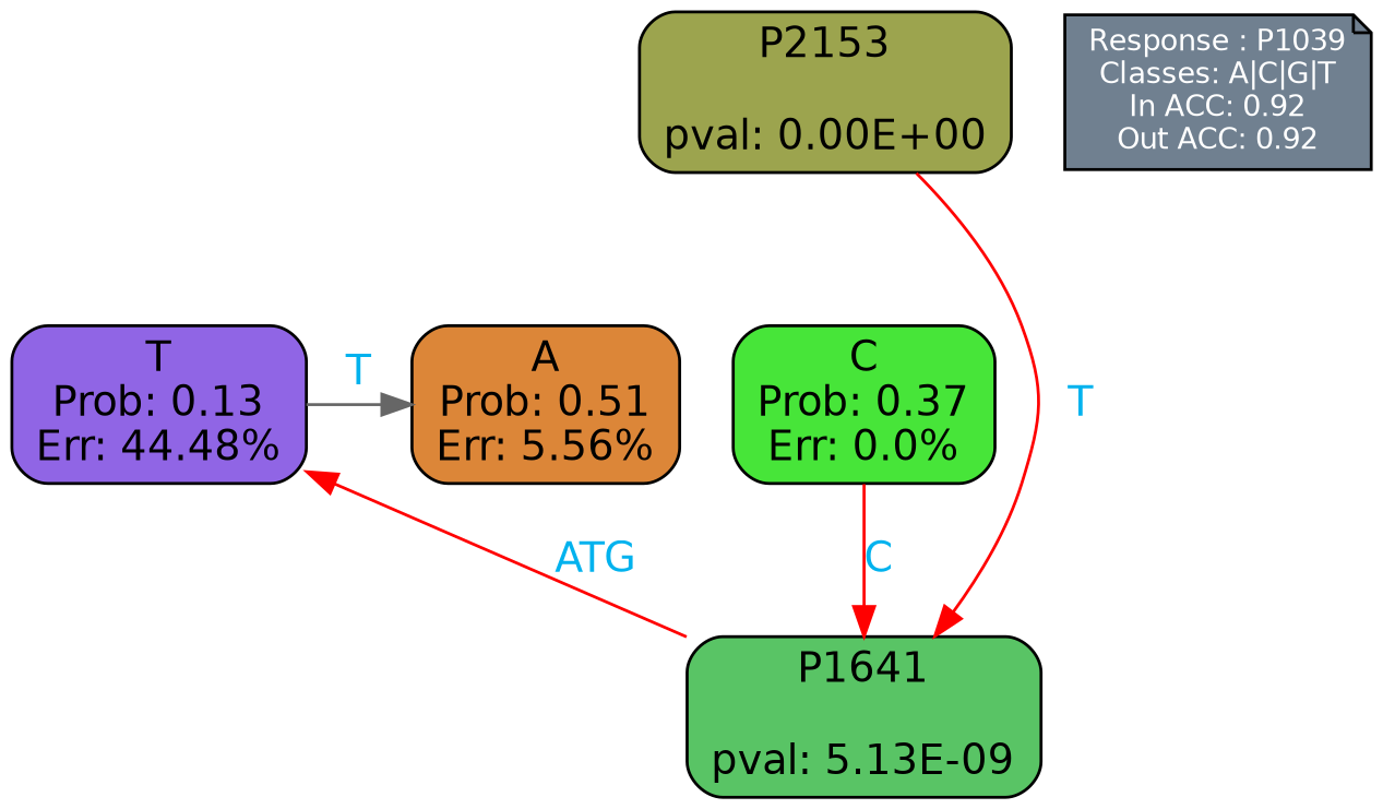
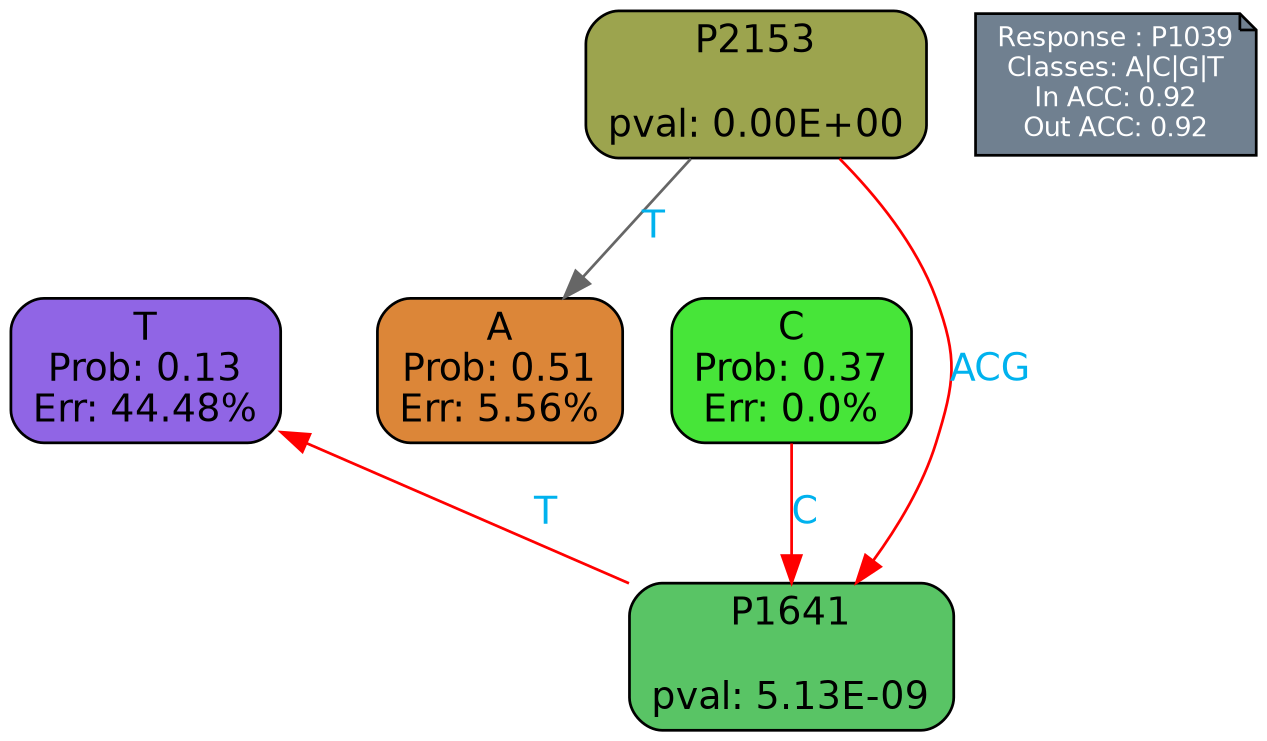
  digraph {
    ranksep=equally
    splines=polylines
    node [color=black fontname=helvetica shape=box style="filled, rounded"]
    edge [color=red fontcolor=deepskyblue2 fontname=helvetica]
    n1 [fillcolor="#9065e5" label="T\nProb: 0.13\nErr: 44.48%"]
    n2 [fillcolor="#47e539" label="C\nProb: 0.37\nErr: 0.0%"]
    n3 [fillcolor="#dc8638" label="A\nProb: 0.51\nErr: 5.56%"]
    n4 [align=left fillcolor=slategray fontcolor=white fontsize=10 label="Response : P1039\nClasses: A|C|G|T\nIn ACC: 0.92\nOut ACC: 0.92\n" shape=note style=filled]
    n5 [fillcolor="#9ca44e" label="P2153\n\npval: 0.00E+00"]
    n6 [fillcolor="#59c465" label="P1641\n\npval: 5.13E-09"]
    subgraph sub_1 {
      rank=same
      n1
      n2
      n3
    }
    subgraph sub_2 {
      rank=same
      n4
      n5
    }
    n2 -> n6 [label=C]
-   n1 -> n3 [color=gray40 label=T]
-   n5 -> n6 [label=T]
-   n6 -> n1 [label=ATG]
+   n5 -> n3 [color=gray40 label=T]
+   n5 -> n6 [label=ACG]
+   n6 -> n1 [label=T]
  }
